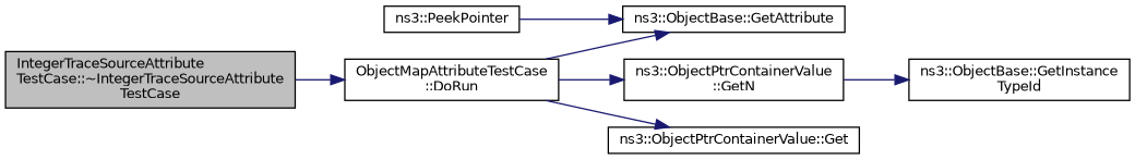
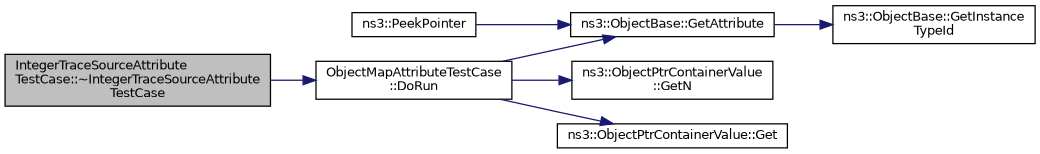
  digraph {
    rankdir=LR
    node [color=black fillcolor=white fontname=Helvetica fontsize=10 shape=record style=filled]
    edge [color=midnightblue fontname=Helvetica fontsize=10 labelfontname=Helvetica labelfontsize=10 style=solid]
    n1 [fillcolor=grey75 fontcolor=black height=0.2 label="IntegerTraceSourceAttribute\lTestCase::~IntegerTraceSourceAttribute\lTestCase" width=0.4]
    n2 [height=0.2 label="ObjectMapAttributeTestCase\l::DoRun" width=0.4]
    n3 [height=0.2 label="ns3::ObjectBase::GetAttribute" width=0.4]
    n4 [height=0.2 label="ns3::ObjectPtrContainerValue\l::GetN" width=0.4]
    n5 [height=0.2 label="ns3::ObjectPtrContainerValue::Get" width=0.4]
    n6 [height=0.2 label="ns3::ObjectBase::GetInstance\lTypeId" width=0.4]
    n7 [height=0.2 label="ns3::PeekPointer" width=0.4]
    n1 -> n2
    n2 -> n3
    n2 -> n4
    n2 -> n5
-   n4 -> n6
+   n3 -> n6
    n7 -> n3
  }
